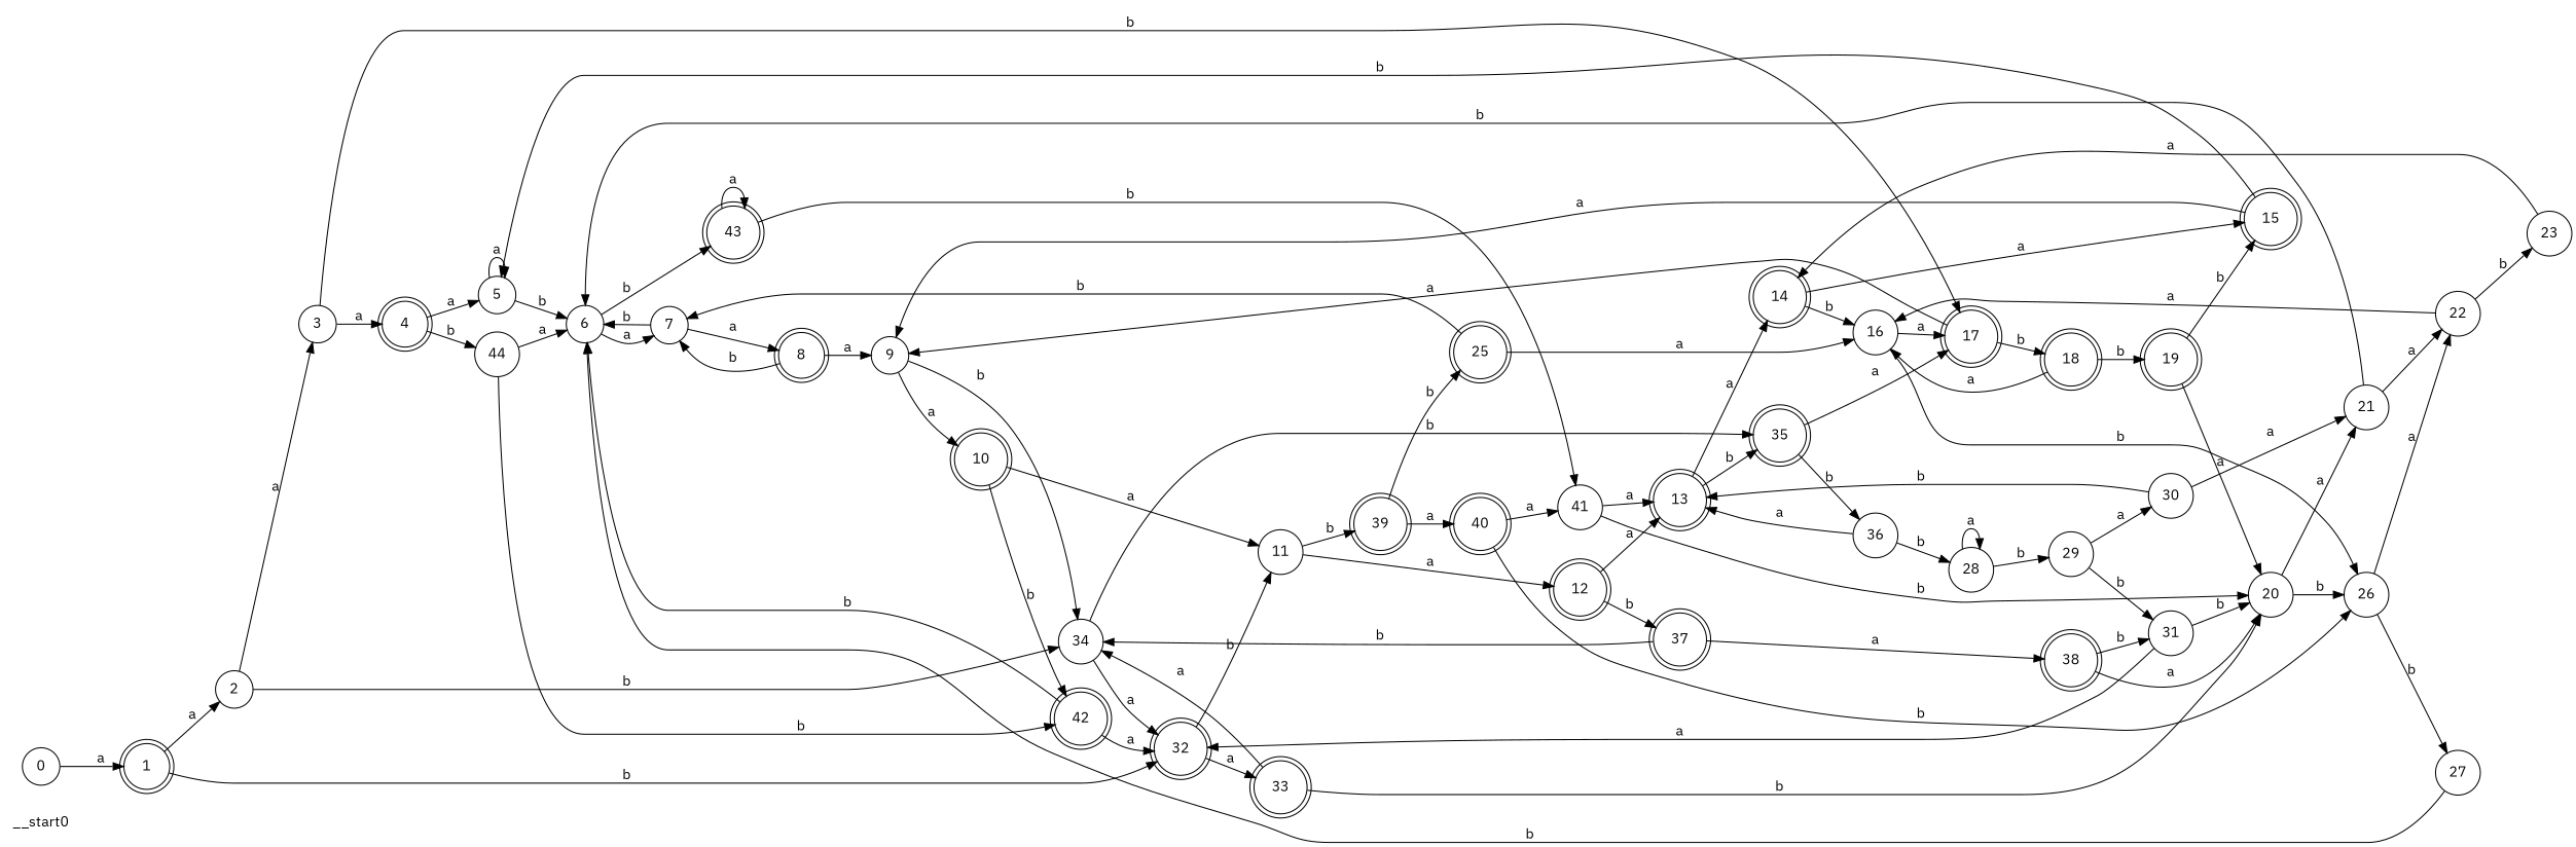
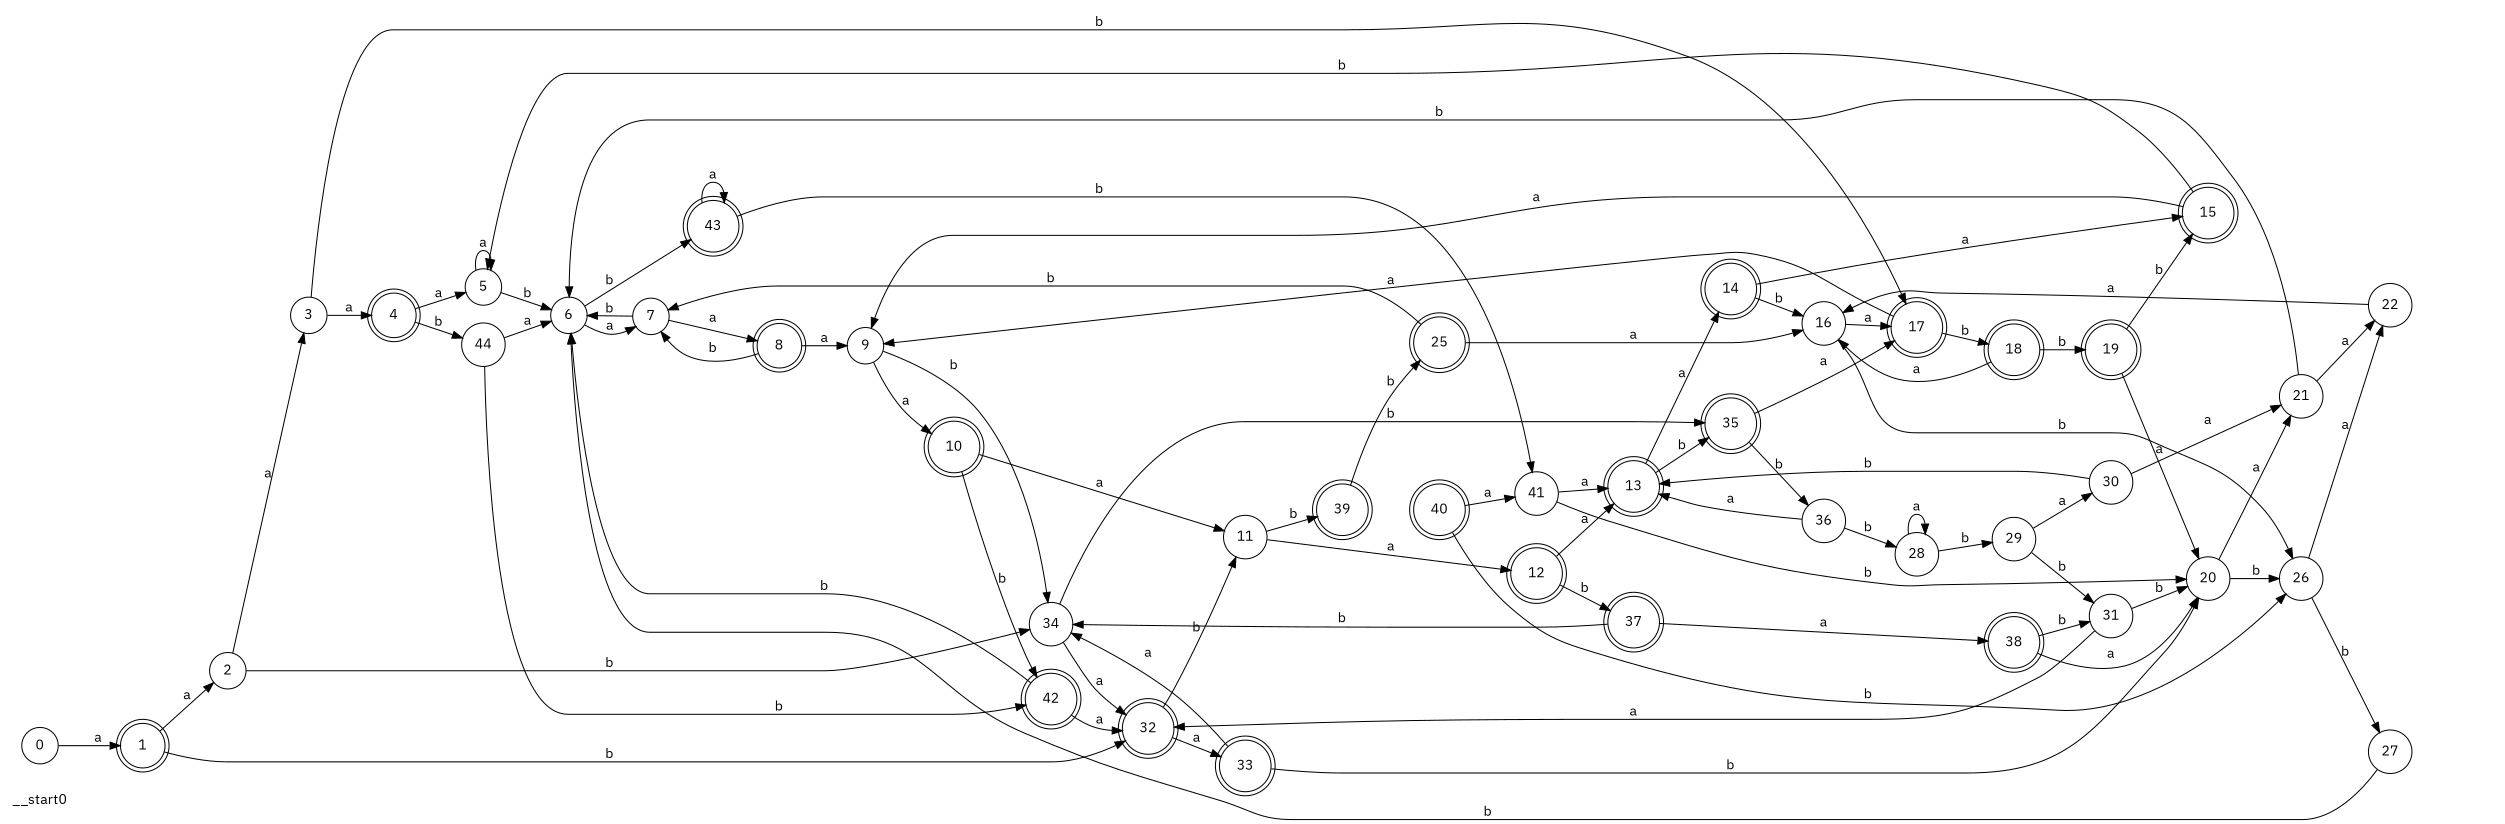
  digraph {
    fontname="IBM Plex Sans"
    rankdir=LR
    node [fontname="IBM Plex Sans" shape=circle color=black fillcolor=white style=filled]
    edge [fontname="IBM Plex Sans"]
    __start0 [shape=none color="" fillcolor="" style=""]
    n2 [label=0]
    n3 [label=1 shape=doublecircle style="rounded,filled"]
    n4 [label=2]
    n5 [label=32 shape=doublecircle style="rounded,filled"]
    n6 [label=13 shape=doublecircle style="rounded,filled"]
    n7 [label=14 shape=doublecircle style="rounded,filled"]
    n8 [label=35 shape=doublecircle style="rounded,filled"]
    n9 [label=3]
    n10 [label=34]
    n11 [label=11]
    n12 [label=33 shape=doublecircle style="rounded,filled"]
    n13 [label=4 shape=doublecircle style="rounded,filled"]
    n14 [label=17 shape=doublecircle style="rounded,filled"]
    n15 [label=5]
    n16 [label=44]
    n17 [label=9]
    n18 [label=18 shape=doublecircle style="rounded,filled"]
    n19 [label=6]
    n20 [label=42 shape=doublecircle style="rounded,filled"]
    n21 [label=7]
    n22 [label=43 shape=doublecircle style="rounded,filled"]
    n23 [label=8 shape=doublecircle style="rounded,filled"]
    n24 [label=41]
    n25 [label=10 shape=doublecircle style="rounded,filled"]
    n26 [label=12 shape=doublecircle style="rounded,filled"]
    n27 [label=39 shape=doublecircle style="rounded,filled"]
    n28 [label=37 shape=doublecircle style="rounded,filled"]
    n29 [label=25 shape=doublecircle style="rounded,filled"]
    n30 [label=40 shape=doublecircle style="rounded,filled"]
    n31 [label=38 shape=doublecircle style="rounded,filled"]
    n32 [label=15 shape=doublecircle style="rounded,filled"]
    n33 [label=16]
    n34 [label=36]
    n35 [label=26]
    n36 [label=22]
    n37 [label=27]
    n38 [label=19 shape=doublecircle style="rounded,filled"]
    n39 [label=20]
    n40 [label=21]
-   n41 [label=23]
    n42 [label=28]
    n43 [label=29]
    n44 [label=30]
    n45 [label=31]
    n2 -> n3 [label=a]
    n3 -> n4 [label=a]
    n3 -> n5 [label=b]
    n4 -> n9 [label=a]
    n4 -> n10 [label=b]
    n5 -> n11 [label=b]
    n5 -> n12 [label=a]
    n6 -> n7 [label=a]
    n6 -> n8 [label=b]
    n7 -> n32 [label=a]
    n7 -> n33 [label=b]
    n8 -> n14 [label=a]
    n8 -> n34 [label=b]
    n9 -> n13 [label=a]
    n9 -> n14 [label=b]
    n10 -> n5 [label=a]
    n10 -> n8 [label=b]
    n11 -> n26 [label=a]
    n11 -> n27 [label=b]
    n12 -> n10 [label=a]
    n12 -> n39 [label=b]
    n13 -> n15 [label=a]
    n13 -> n16 [label=b]
    n14 -> n17 [label=a]
    n14 -> n18 [label=b]
    n15 -> n15 [label=a]
    n15 -> n19 [label=b]
    n16 -> n19 [label=a]
    n16 -> n20 [label=b]
    n17 -> n10 [label=b]
    n17 -> n25 [label=a]
    n18 -> n33 [label=a]
    n18 -> n38 [label=b]
    n19 -> n21 [label=a]
    n19 -> n22 [label=b]
    n20 -> n5 [label=a]
    n20 -> n19 [label=b]
    n21 -> n19 [label=b]
    n21 -> n23 [label=a]
    n22 -> n22 [label=a]
    n22 -> n24 [label=b]
    n23 -> n17 [label=a]
    n23 -> n21 [label=b]
    n24 -> n6 [label=a]
    n24 -> n39 [label=b]
    n25 -> n11 [label=a]
    n25 -> n20 [label=b]
    n26 -> n6 [label=a]
    n26 -> n28 [label=b]
    n27 -> n29 [label=b]
-   n27 -> n30 [label=a]
    n28 -> n10 [label=b]
    n28 -> n31 [label=a]
    n29 -> n21 [label=b]
    n29 -> n33 [label=a]
    n30 -> n24 [label=a]
    n30 -> n35 [label=b]
    n31 -> n39 [label=a]
    n31 -> n45 [label=b]
    n32 -> n15 [label=b]
    n32 -> n17 [label=a]
    n33 -> n14 [label=a]
    n33 -> n35 [label=b]
    n34 -> n6 [label=a]
    n34 -> n42 [label=b]
    n35 -> n36 [label=a]
    n35 -> n37 [label=b]
    n36 -> n33 [label=a]
-   n36 -> n41 [label=b]
    n37 -> n19 [label=b]
    n38 -> n32 [label=b]
    n38 -> n39 [label=a]
    n39 -> n35 [label=b]
    n39 -> n40 [label=a]
    n40 -> n19 [label=b]
    n40 -> n36 [label=a]
-   n41 -> n7 [label=a]
    n42 -> n42 [label=a]
    n42 -> n43 [label=b]
    n43 -> n44 [label=a]
    n43 -> n45 [label=b]
    n44 -> n6 [label=b]
    n44 -> n40 [label=a]
    n45 -> n5 [label=a]
    n45 -> n39 [label=b]
  }
